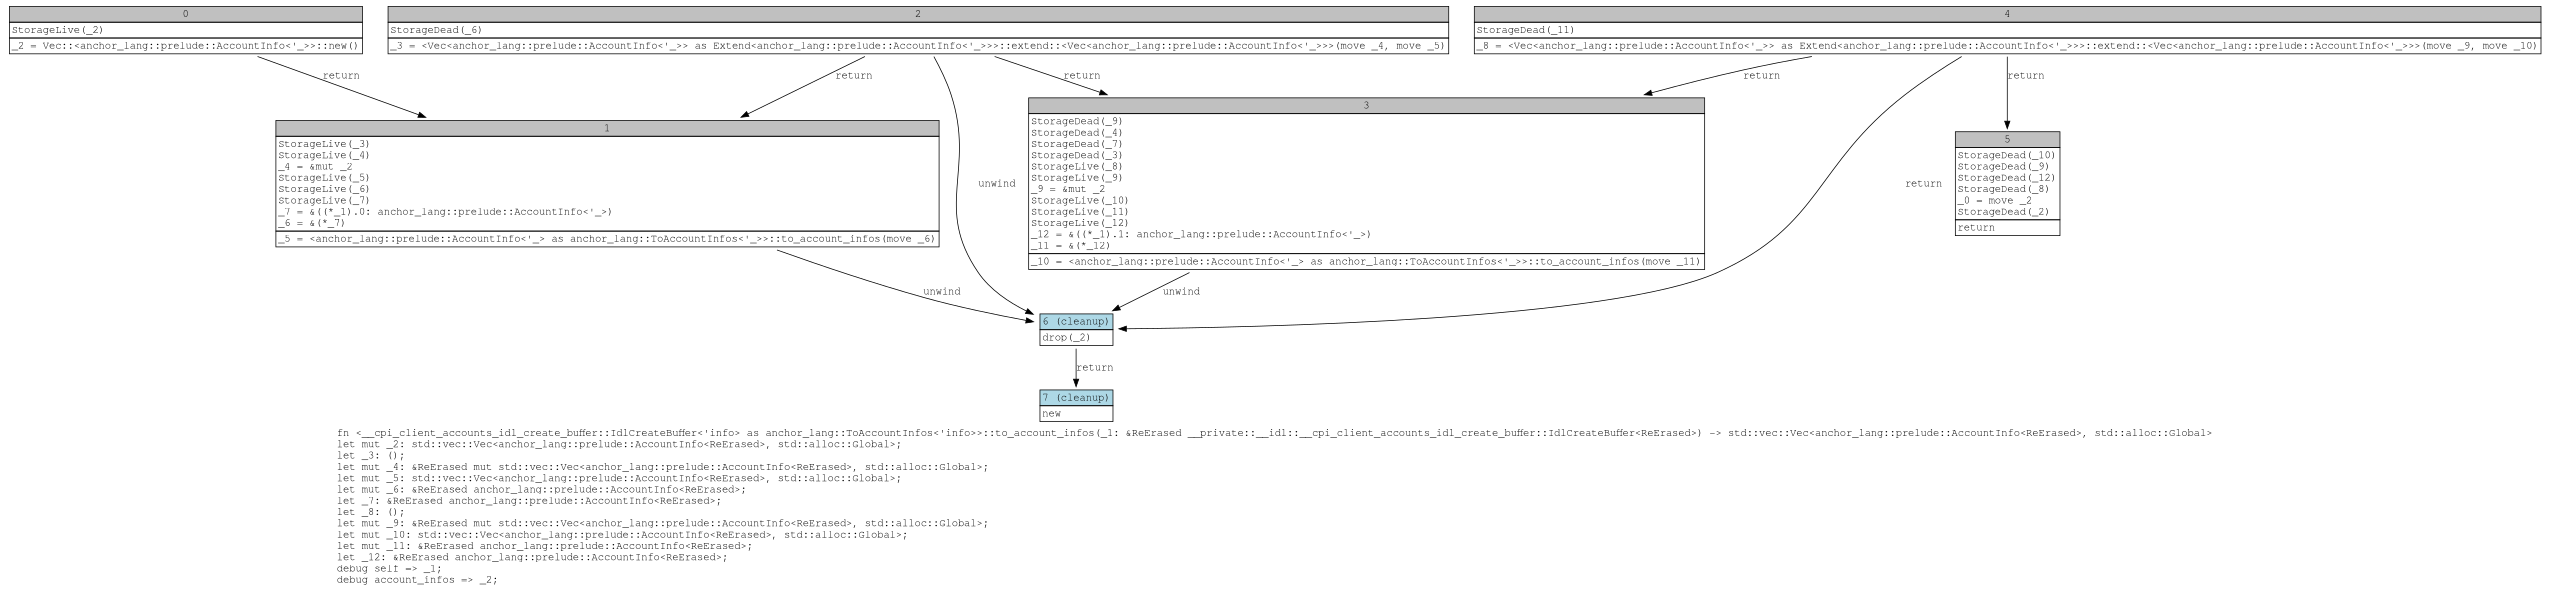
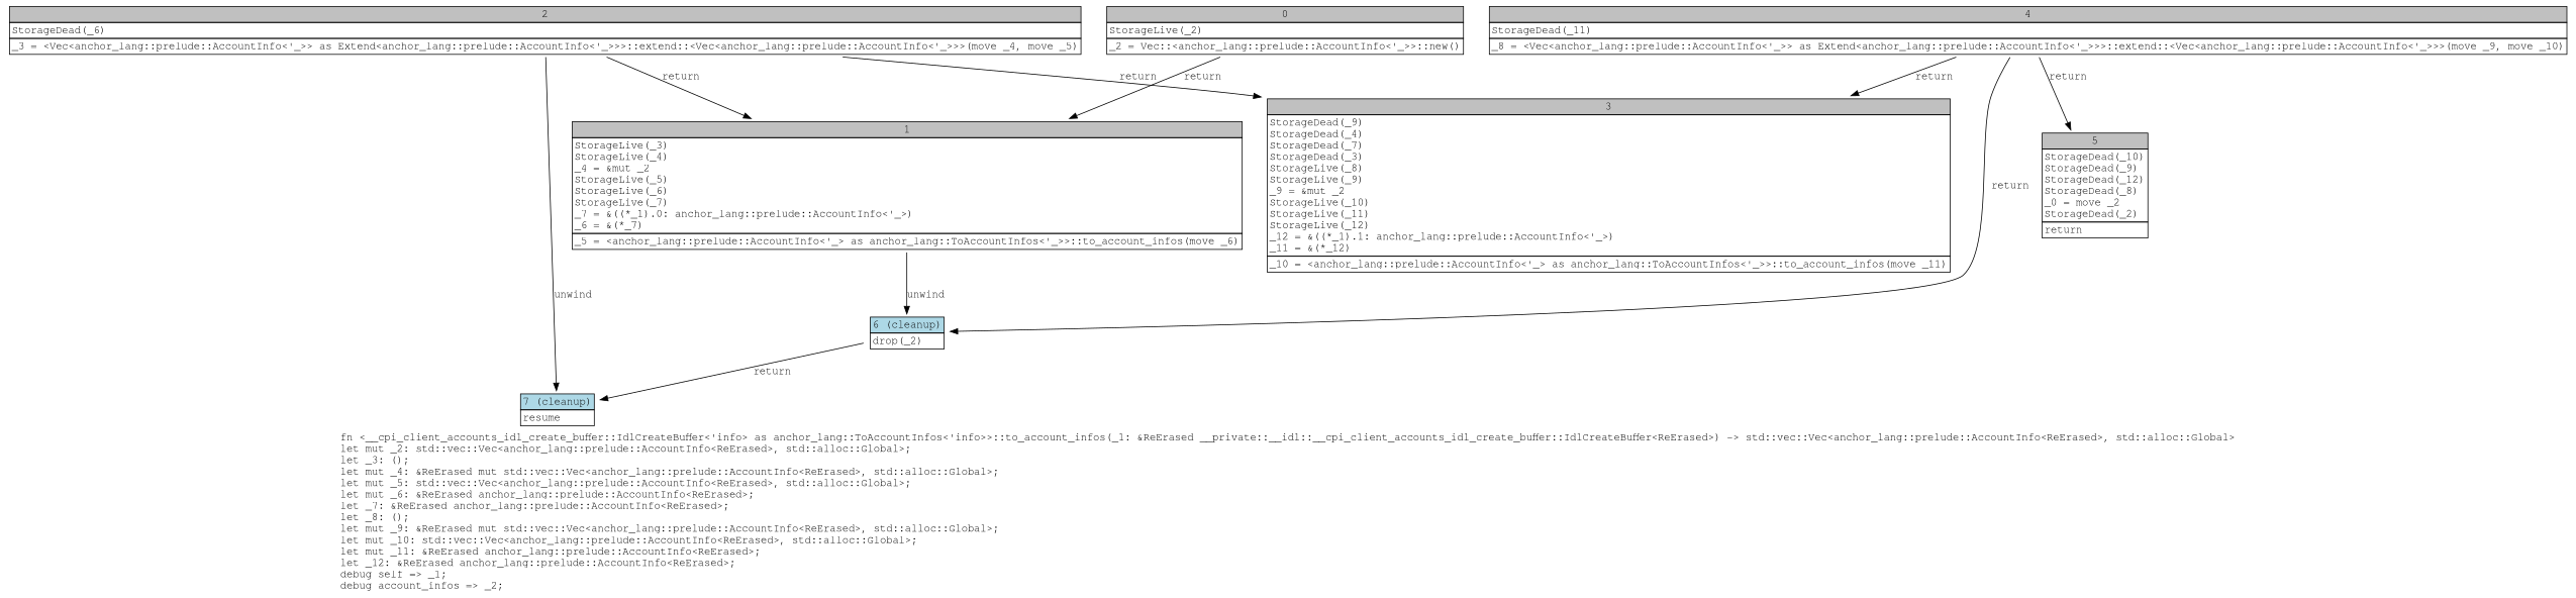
  digraph {
    fontname="Courier, monospace"
    label=<fn &lt;__cpi_client_accounts_idl_create_buffer::IdlCreateBuffer&lt;'info&gt; as anchor_lang::ToAccountInfos&lt;'info&gt;&gt;::to_account_infos(_1: &amp;ReErased __private::__idl::__cpi_client_accounts_idl_create_buffer::IdlCreateBuffer&lt;ReErased&gt;) -&gt; std::vec::Vec&lt;anchor_lang::prelude::AccountInfo&lt;ReErased&gt;, std::alloc::Global&gt;<br align="left"/>let mut _2: std::vec::Vec&lt;anchor_lang::prelude::AccountInfo&lt;ReErased&gt;, std::alloc::Global&gt;;<br align="left"/>let _3: ();<br align="left"/>let mut _4: &amp;ReErased mut std::vec::Vec&lt;anchor_lang::prelude::AccountInfo&lt;ReErased&gt;, std::alloc::Global&gt;;<br align="left"/>let mut _5: std::vec::Vec&lt;anchor_lang::prelude::AccountInfo&lt;ReErased&gt;, std::alloc::Global&gt;;<br align="left"/>let mut _6: &amp;ReErased anchor_lang::prelude::AccountInfo&lt;ReErased&gt;;<br align="left"/>let _7: &amp;ReErased anchor_lang::prelude::AccountInfo&lt;ReErased&gt;;<br align="left"/>let _8: ();<br align="left"/>let mut _9: &amp;ReErased mut std::vec::Vec&lt;anchor_lang::prelude::AccountInfo&lt;ReErased&gt;, std::alloc::Global&gt;;<br align="left"/>let mut _10: std::vec::Vec&lt;anchor_lang::prelude::AccountInfo&lt;ReErased&gt;, std::alloc::Global&gt;;<br align="left"/>let mut _11: &amp;ReErased anchor_lang::prelude::AccountInfo&lt;ReErased&gt;;<br align="left"/>let _12: &amp;ReErased anchor_lang::prelude::AccountInfo&lt;ReErased&gt;;<br align="left"/>debug self =&gt; _1;<br align="left"/>debug account_infos =&gt; _2;<br align="left"/>>
    node [fontname="Courier, monospace" shape=none]
    edge [fontname="Courier, monospace"]
    n1 [label=<<table border="0" cellborder="1" cellspacing="0"><tr><td bgcolor="gray" align="center" colspan="1">0</td></tr><tr><td align="left" balign="left">StorageLive(_2)<br/></td></tr><tr><td align="left">_2 = Vec::&lt;anchor_lang::prelude::AccountInfo&lt;'_&gt;&gt;::new()</td></tr></table>>]
    n2 [label=<<table border="0" cellborder="1" cellspacing="0"><tr><td bgcolor="gray" align="center" colspan="1">1</td></tr><tr><td align="left" balign="left">StorageLive(_3)<br/>StorageLive(_4)<br/>_4 = &amp;mut _2<br/>StorageLive(_5)<br/>StorageLive(_6)<br/>StorageLive(_7)<br/>_7 = &amp;((*_1).0: anchor_lang::prelude::AccountInfo&lt;'_&gt;)<br/>_6 = &amp;(*_7)<br/></td></tr><tr><td align="left">_5 = &lt;anchor_lang::prelude::AccountInfo&lt;'_&gt; as anchor_lang::ToAccountInfos&lt;'_&gt;&gt;::to_account_infos(move _6)</td></tr></table>>]
    n3 [label=<<table border="0" cellborder="1" cellspacing="0"><tr><td bgcolor="lightblue" align="center" colspan="1">6 (cleanup)</td></tr><tr><td align="left">drop(_2)</td></tr></table>>]
    n4 [label=<<table border="0" cellborder="1" cellspacing="0"><tr><td bgcolor="gray" align="center" colspan="1">2</td></tr><tr><td align="left" balign="left">StorageDead(_6)<br/></td></tr><tr><td align="left">_3 = &lt;Vec&lt;anchor_lang::prelude::AccountInfo&lt;'_&gt;&gt; as Extend&lt;anchor_lang::prelude::AccountInfo&lt;'_&gt;&gt;&gt;::extend::&lt;Vec&lt;anchor_lang::prelude::AccountInfo&lt;'_&gt;&gt;&gt;(move _4, move _5)</td></tr></table>>]
    n5 [label=<<table border="0" cellborder="1" cellspacing="0"><tr><td bgcolor="gray" align="center" colspan="1">3</td></tr><tr><td align="left" balign="left">StorageDead(_9)<br/>StorageDead(_4)<br/>StorageDead(_7)<br/>StorageDead(_3)<br/>StorageLive(_8)<br/>StorageLive(_9)<br/>_9 = &amp;mut _2<br/>StorageLive(_10)<br/>StorageLive(_11)<br/>StorageLive(_12)<br/>_12 = &amp;((*_1).1: anchor_lang::prelude::AccountInfo&lt;'_&gt;)<br/>_11 = &amp;(*_12)<br/></td></tr><tr><td align="left">_10 = &lt;anchor_lang::prelude::AccountInfo&lt;'_&gt; as anchor_lang::ToAccountInfos&lt;'_&gt;&gt;::to_account_infos(move _11)</td></tr></table>>]
-   n6 [label=<<table border="0" cellborder="1" cellspacing="0"><tr><td bgcolor="lightblue" align="center" colspan="1">7 (cleanup)</td></tr><tr><td align="left">new</td></tr></table>>]
+   n6 [label=<<table border="0" cellborder="1" cellspacing="0"><tr><td bgcolor="lightblue" align="center" colspan="1">7 (cleanup)</td></tr><tr><td align="left">resume</td></tr></table>>]
    n7 [label=<<table border="0" cellborder="1" cellspacing="0"><tr><td bgcolor="gray" align="center" colspan="1">4</td></tr><tr><td align="left" balign="left">StorageDead(_11)<br/></td></tr><tr><td align="left">_8 = &lt;Vec&lt;anchor_lang::prelude::AccountInfo&lt;'_&gt;&gt; as Extend&lt;anchor_lang::prelude::AccountInfo&lt;'_&gt;&gt;&gt;::extend::&lt;Vec&lt;anchor_lang::prelude::AccountInfo&lt;'_&gt;&gt;&gt;(move _9, move _10)</td></tr></table>>]
    n8 [label=<<table border="0" cellborder="1" cellspacing="0"><tr><td bgcolor="gray" align="center" colspan="1">5</td></tr><tr><td align="left" balign="left">StorageDead(_10)<br/>StorageDead(_9)<br/>StorageDead(_12)<br/>StorageDead(_8)<br/>_0 = move _2<br/>StorageDead(_2)<br/></td></tr><tr><td align="left">return</td></tr></table>>]
    n1 -> n2 [label=return]
    n2 -> n3 [label=unwind]
    n3 -> n6 [label=return]
    n4 -> n2 [label=return]
-   n4 -> n3 [label=unwind]
+   n4 -> n6 [label=unwind]
    n4 -> n5 [label=return]
-   n5 -> n3 [label=unwind]
    n7 -> n3 [label=return]
    n7 -> n5 [label=return]
    n7 -> n8 [label=return]
  }
